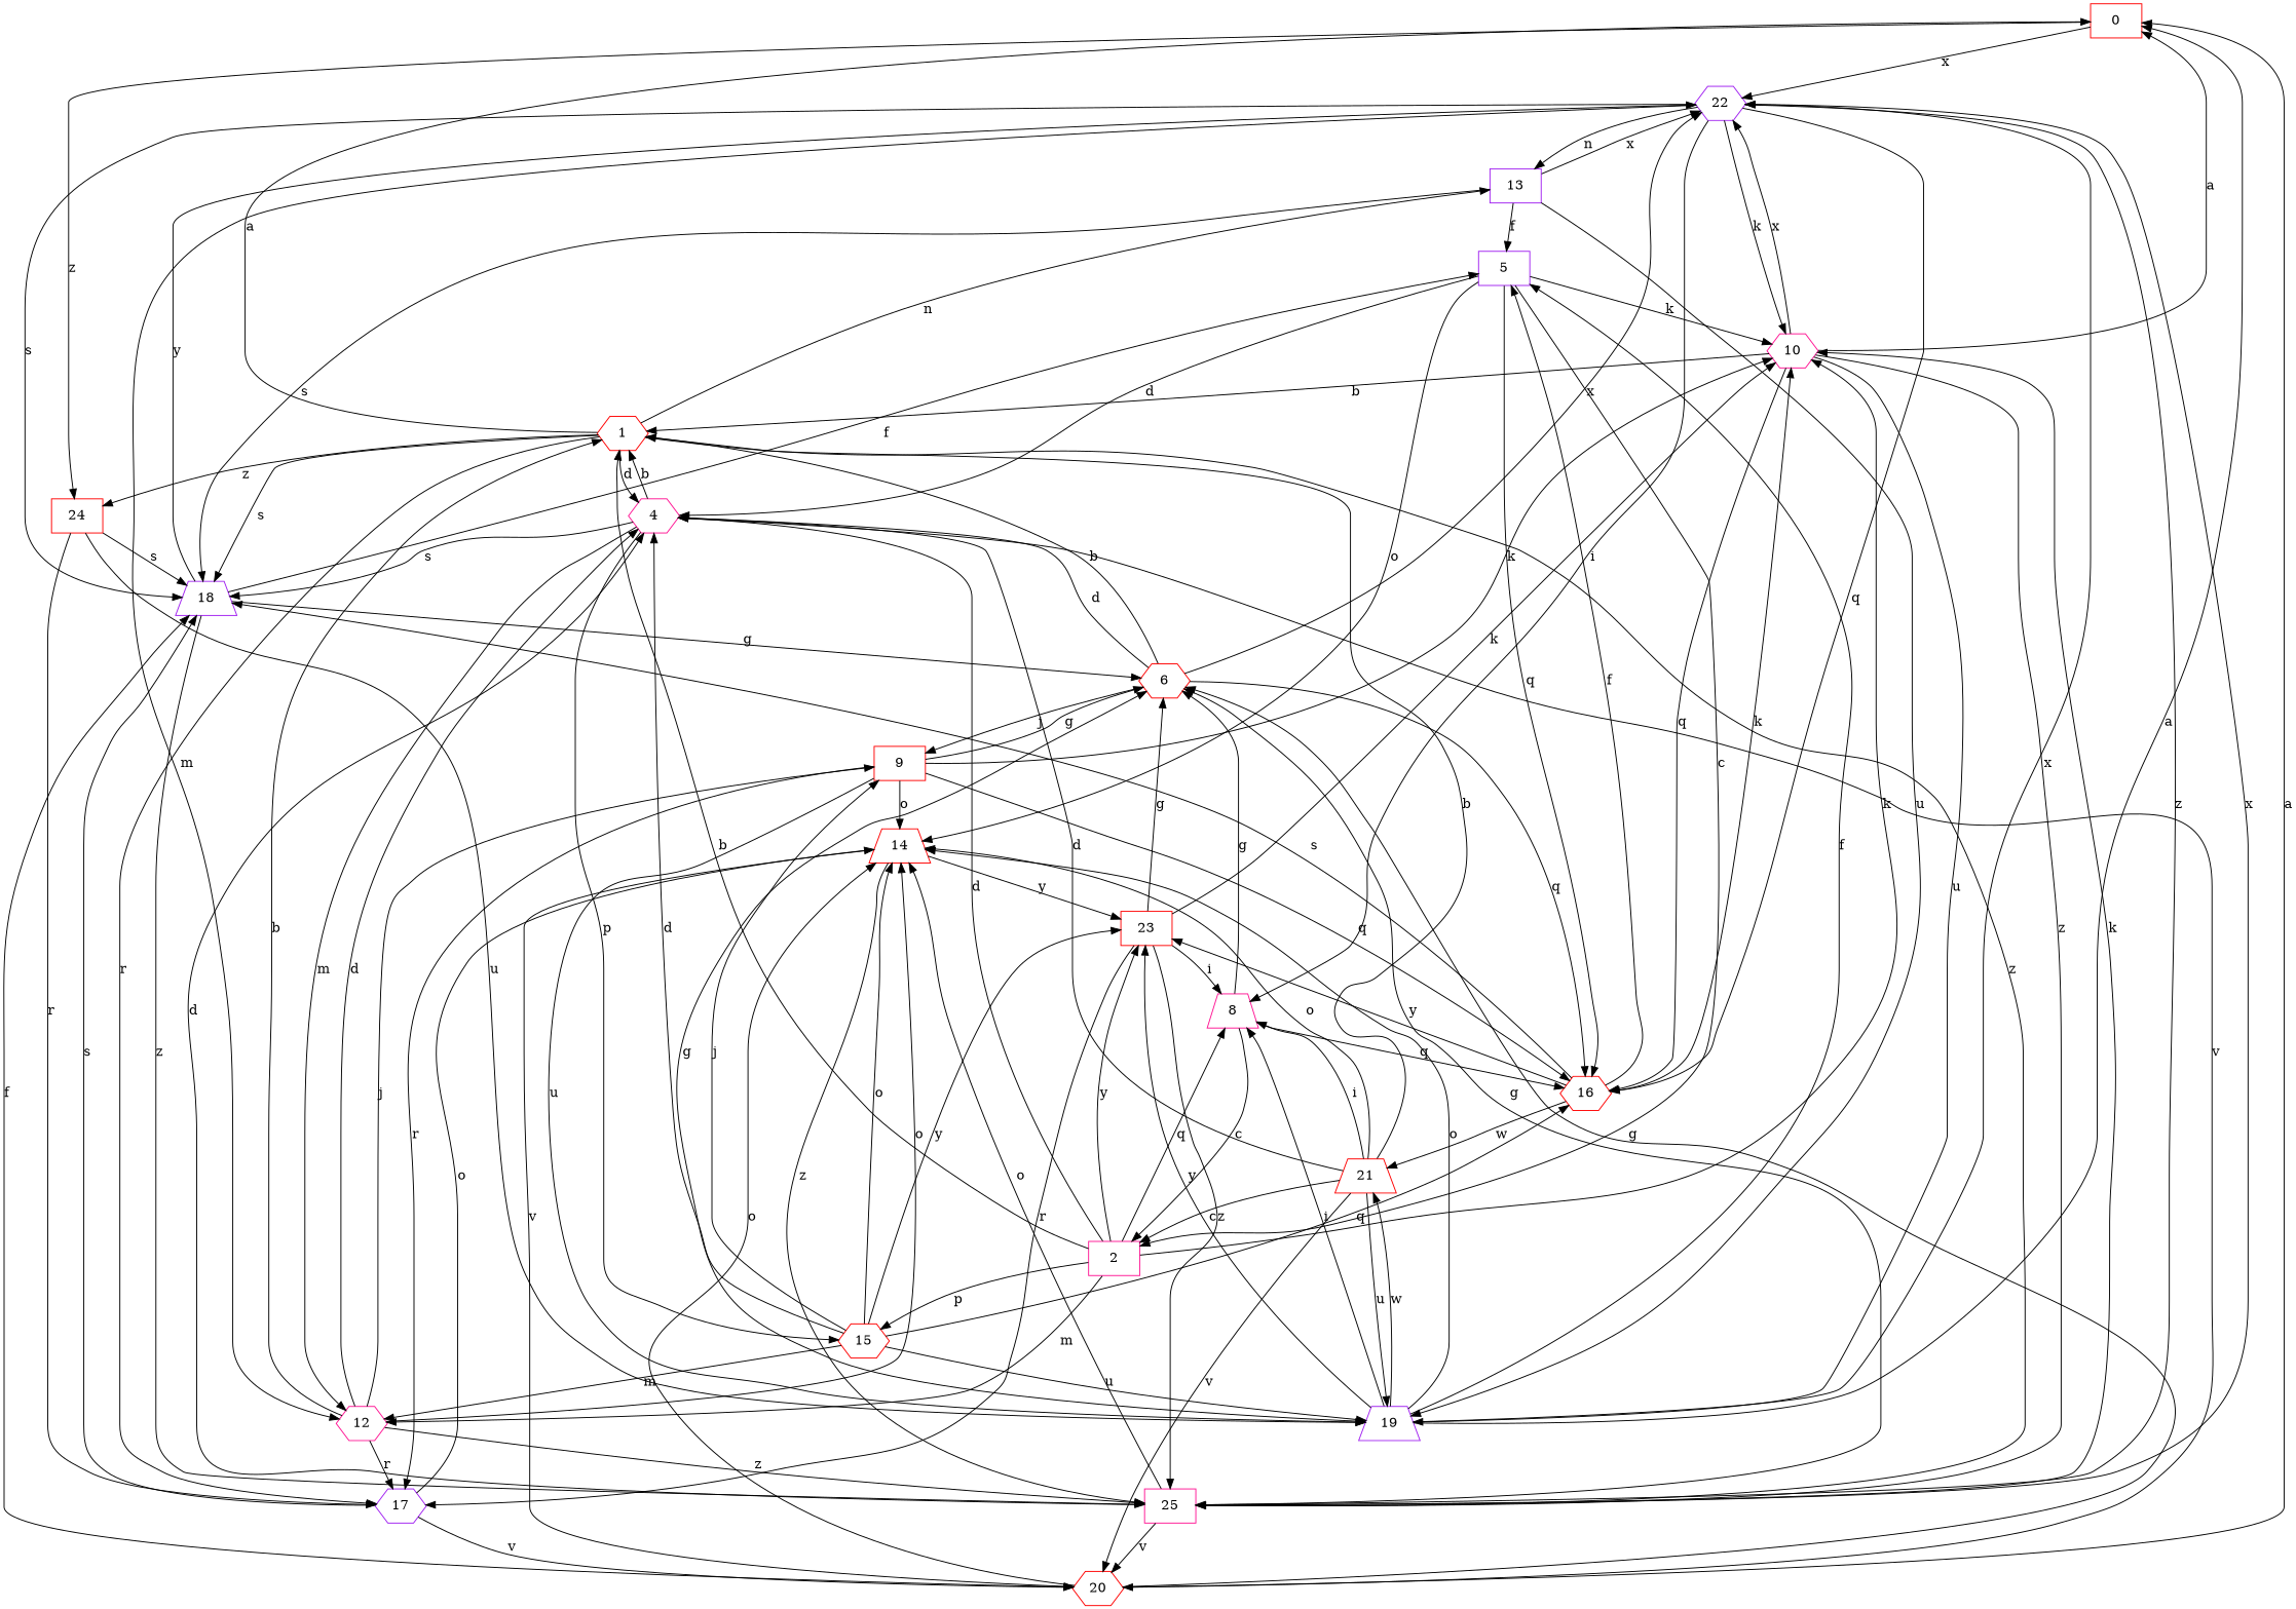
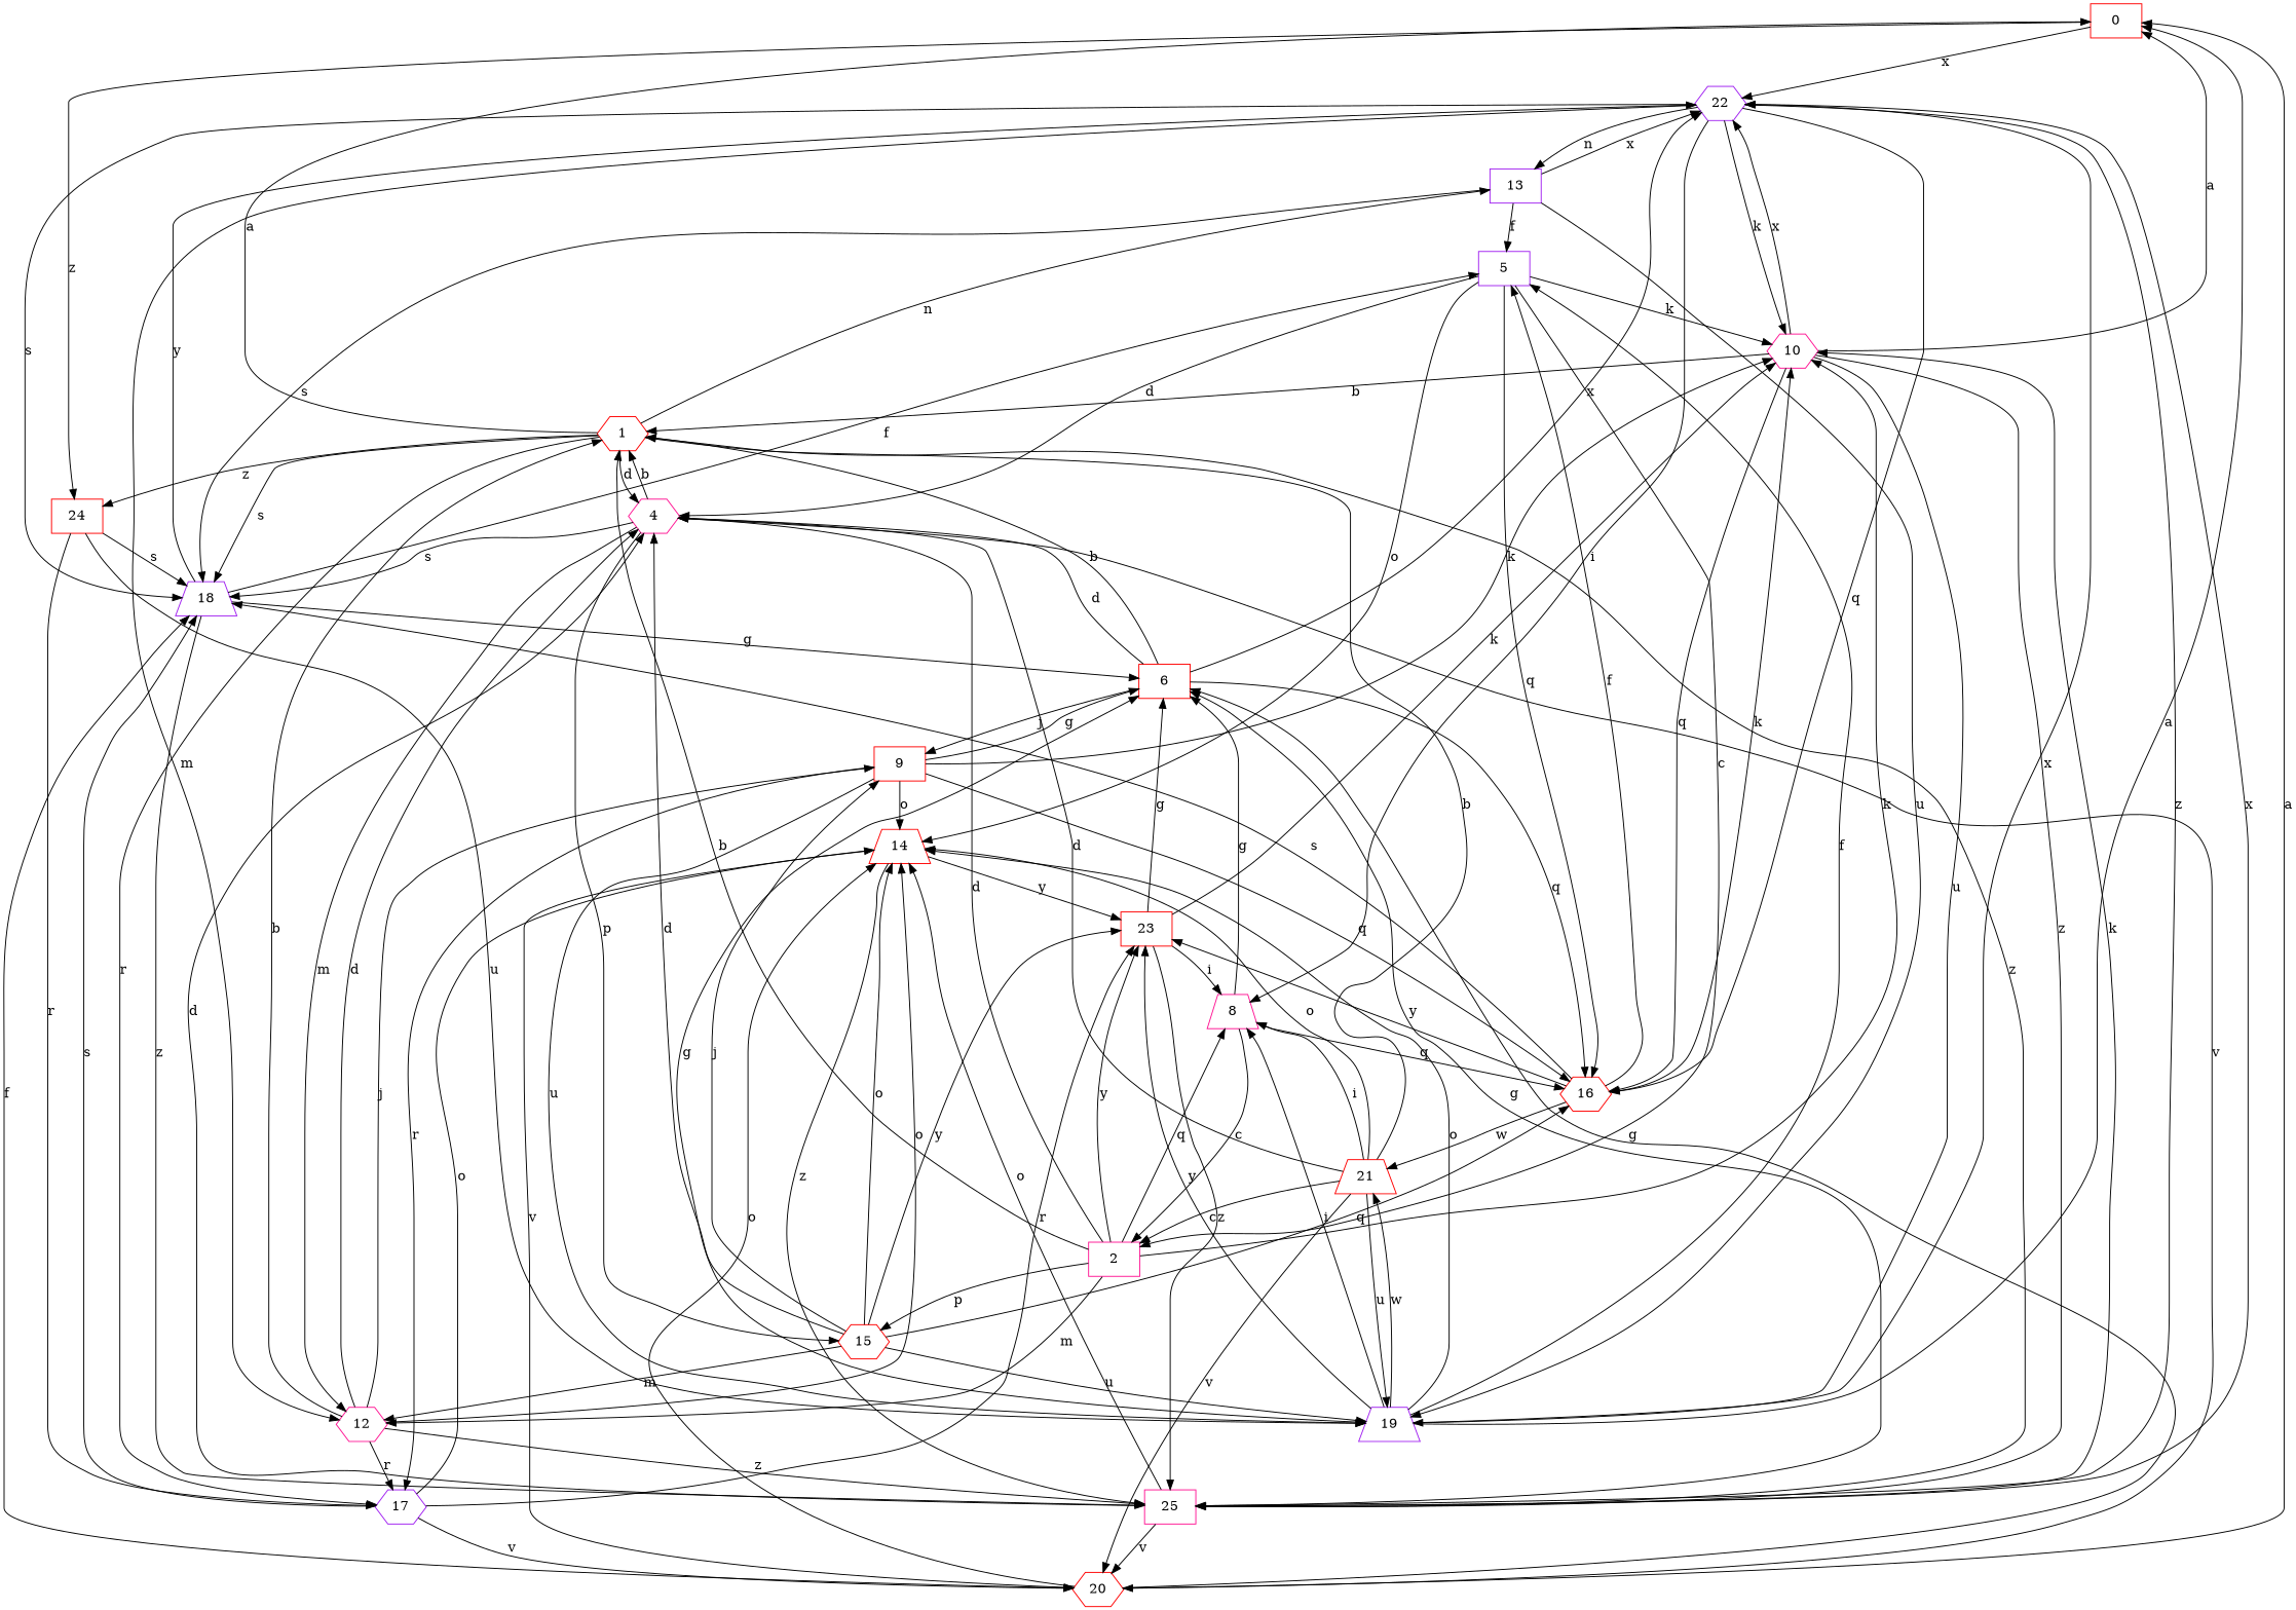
  strict digraph {
    node [color=red shape=hexagon]
    0 [shape=box]
    22 [color=purple]
    24 [shape=box]
    13 [color=purple shape=box]
    18 [color=purple shape=trapezium]
    25 [color=deeppink shape=box]
    8 [color=deeppink shape=trapezium]
    10 [color=deeppink]
    12 [color=deeppink]
    16
    17 [color=purple]
    19 [color=purple shape=trapezium]
    1
    4 [color=deeppink]
    15
    20
    5 [color=purple shape=box]
    14 [shape=trapezium]
-   6
+   6 [shape=box]
    2 [color=deeppink shape=box]
    23 [shape=box]
    9 [shape=box]
    21 [shape=trapezium]
    0 -> 22 [label=x]
    0 -> 24 [label=z]
    22 -> 13 [label=n]
    22 -> 18 [label=s]
    22 -> 25 [label=z]
    22 -> 8 [label=i]
    22 -> 10 [label=k]
    22 -> 12 [label=m]
    22 -> 16 [label=q]
    24 -> 18 [label=s]
    24 -> 17 [label=r]
    24 -> 19 [label=u]
    13 -> 22 [label=x]
    13 -> 18 [label=s]
    13 -> 19 [label=u]
    13 -> 5 [label=f]
    18 -> 22 [label=y]
    18 -> 25 [label=z]
    18 -> 5 [label=f]
    18 -> 6 [label=g]
    25 -> 22 [label=x]
    25 -> 10 [label=k]
    25 -> 4 [label=d]
    25 -> 20 [label=v]
    25 -> 14 [label=o]
    25 -> 6 [label=g]
    8 -> 16 [label=q]
    8 -> 6 [label=g]
    8 -> 2 [label=c]
    10 -> 0 [label=a]
    10 -> 22 [label=x]
    10 -> 25 [label=z]
    10 -> 16 [label=q]
    10 -> 19 [label=u]
    10 -> 1 [label=b]
    12 -> 25 [label=z]
    12 -> 17 [label=r]
    12 -> 1 [label=b]
    12 -> 4 [label=d]
    12 -> 14 [label=o]
    12 -> 9 [label=j]
    16 -> 18 [label=s]
    16 -> 10 [label=k]
    16 -> 5 [label=f]
    16 -> 23 [label=y]
    16 -> 21 [label=w]
    17 -> 18 [label=s]
    17 -> 20 [label=v]
    17 -> 14 [label=o]
    19 -> 0 [label=a]
    19 -> 22 [label=x]
    19 -> 8 [label=i]
    19 -> 5 [label=f]
    19 -> 14 [label=o]
    19 -> 6 [label=g]
    19 -> 23 [label=y]
    19 -> 21 [label=w]
    1 -> 0 [label=a]
    1 -> 24 [label=z]
    1 -> 13 [label=n]
    1 -> 18 [label=s]
    1 -> 25 [label=z]
    1 -> 17 [label=r]
    1 -> 4 [label=d]
    4 -> 18 [label=s]
    4 -> 12 [label=m]
    4 -> 1 [label=b]
    4 -> 15 [label=p]
    4 -> 20 [label=v]
    15 -> 12 [label=m]
    15 -> 16 [label=q]
    15 -> 19 [label=u]
    15 -> 4 [label=d]
    15 -> 14 [label=o]
    15 -> 23 [label=y]
    15 -> 9 [label=j]
    20 -> 0 [label=a]
    20 -> 18 [label=f]
    20 -> 14 [label=o]
    20 -> 6 [label=g]
    5 -> 10 [label=k]
    5 -> 16 [label=q]
    5 -> 4 [label=d]
    5 -> 14 [label=o]
    5 -> 2 [label=c]
    14 -> 25 [label=z]
    14 -> 20 [label=v]
    14 -> 23 [label=y]
    6 -> 22 [label=x]
    6 -> 16 [label=q]
    6 -> 1 [label=b]
    6 -> 4 [label=d]
    6 -> 9 [label=j]
    2 -> 8 [label=q]
    2 -> 10 [label=k]
    2 -> 12 [label=m]
    2 -> 1 [label=b]
    2 -> 4 [label=d]
    2 -> 15 [label=p]
    2 -> 23 [label=y]
    23 -> 25 [label=z]
    23 -> 8 [label=i]
    23 -> 10 [label=k]
-   23 -> 17 [label=r]
+   17 -> 23 [label=r]
    23 -> 6 [label=g]
    9 -> 10 [label=k]
    9 -> 16 [label=q]
    9 -> 17 [label=r]
    9 -> 19 [label=u]
    9 -> 14 [label=o]
    9 -> 6 [label=g]
    21 -> 8 [label=i]
    21 -> 19 [label=u]
    21 -> 1 [label=b]
    21 -> 4 [label=d]
    21 -> 20 [label=v]
    21 -> 14 [label=o]
    21 -> 2 [label=c]
  }
